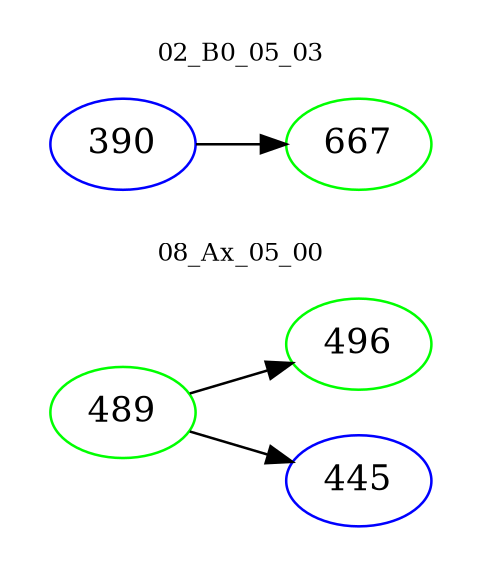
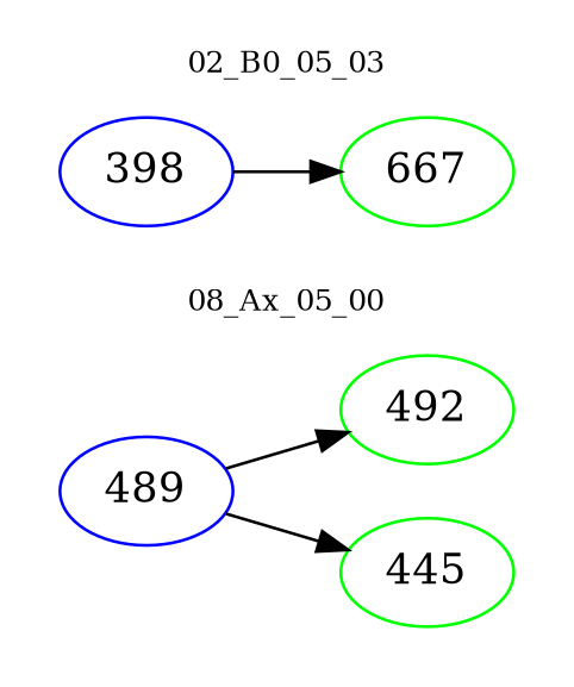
  digraph {
    rankdir=LR
    node [color=green]
    edge [color=black]
-   n1 [label=489]
-   n2 [color=blue label=445]
-   n3 [label=496]
-   n4 [color=blue label=390]
+   n1 [color=blue label=489]
+   n2 [label=445]
+   n3 [label=492]
+   n4 [color=blue label=398]
    n5 [label=667]
    subgraph cluster_1 {
      color=white
      fontsize=10
      label="08_Ax_05_00"
      n1
      n2
      n3
    }
    subgraph cluster_2 {
      color=white
      fontsize=10
      label="02_B0_05_03"
      n4
      n5
    }
    n1 -> n2
    n1 -> n3
    n4 -> n5
  }
